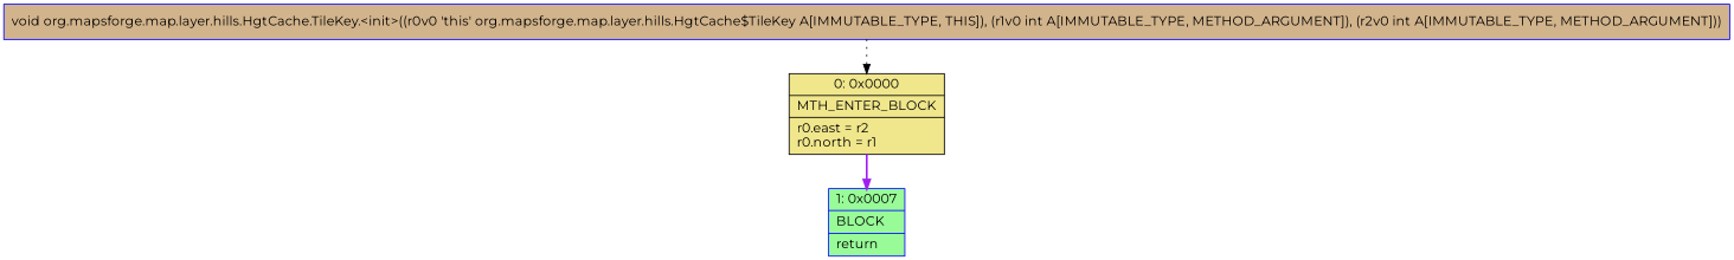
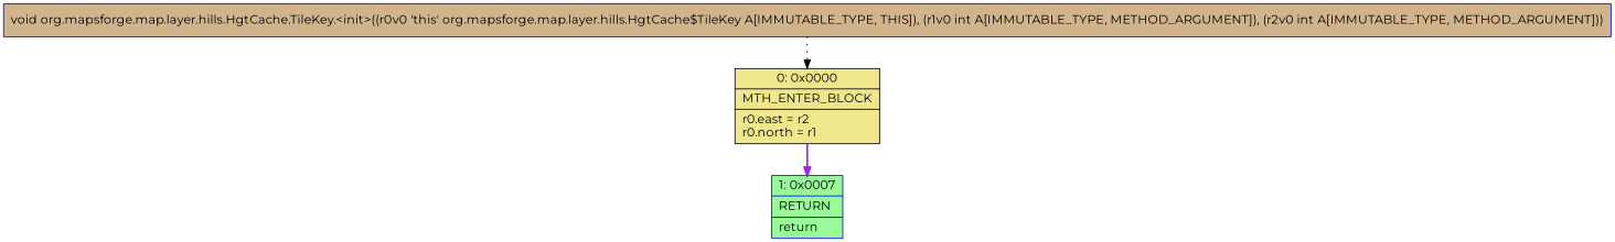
  digraph {
    fontname=Montserrat
    node [shape=record style=filled color=blue fontname=Montserrat]
    edge [fontname=Montserrat]
    n1 [label="{0\:\ 0x0000|MTH_ENTER_BLOCK\l|r0.east = r2\lr0.north = r1\l}" fillcolor=khaki color=black]
-   n2 [label="{1\:\ 0x0007|BLOCK\l|return\l}" fillcolor=palegreen]
+   n2 [label="{1\:\ 0x0007|RETURN\l|return\l}" fillcolor=palegreen]
    n3 [label="{void org.mapsforge.map.layer.hills.HgtCache.TileKey.\<init\>((r0v0 'this' org.mapsforge.map.layer.hills.HgtCache$TileKey A[IMMUTABLE_TYPE, THIS]), (r1v0 int A[IMMUTABLE_TYPE, METHOD_ARGUMENT]), (r2v0 int A[IMMUTABLE_TYPE, METHOD_ARGUMENT])) }" fillcolor=tan]
    n1 -> n2 [color=purple style=bold]
    n3 -> n1 [color=black style=dotted]
  }
